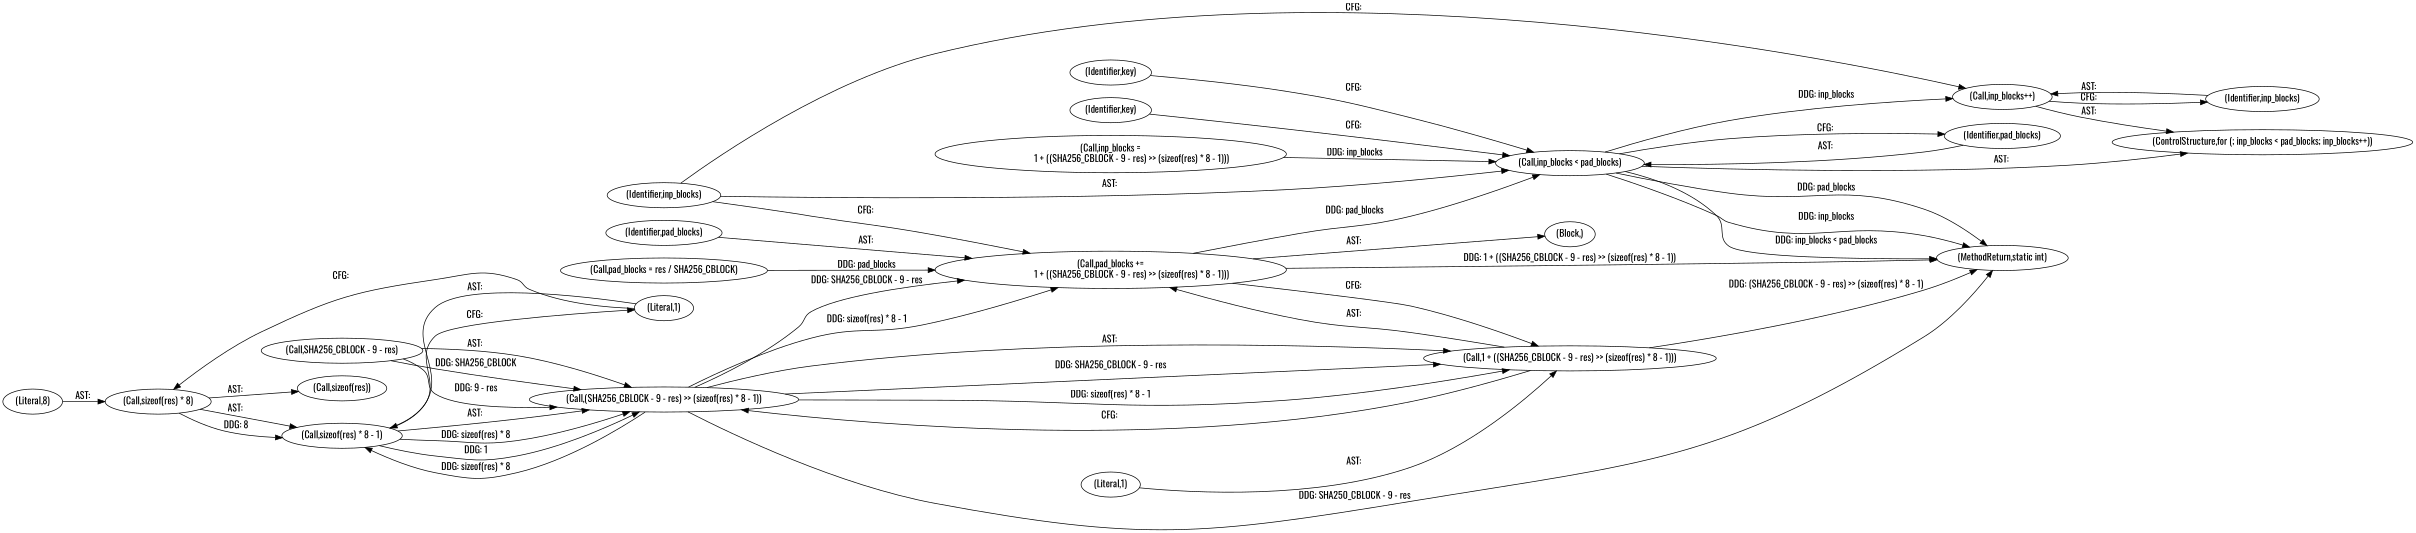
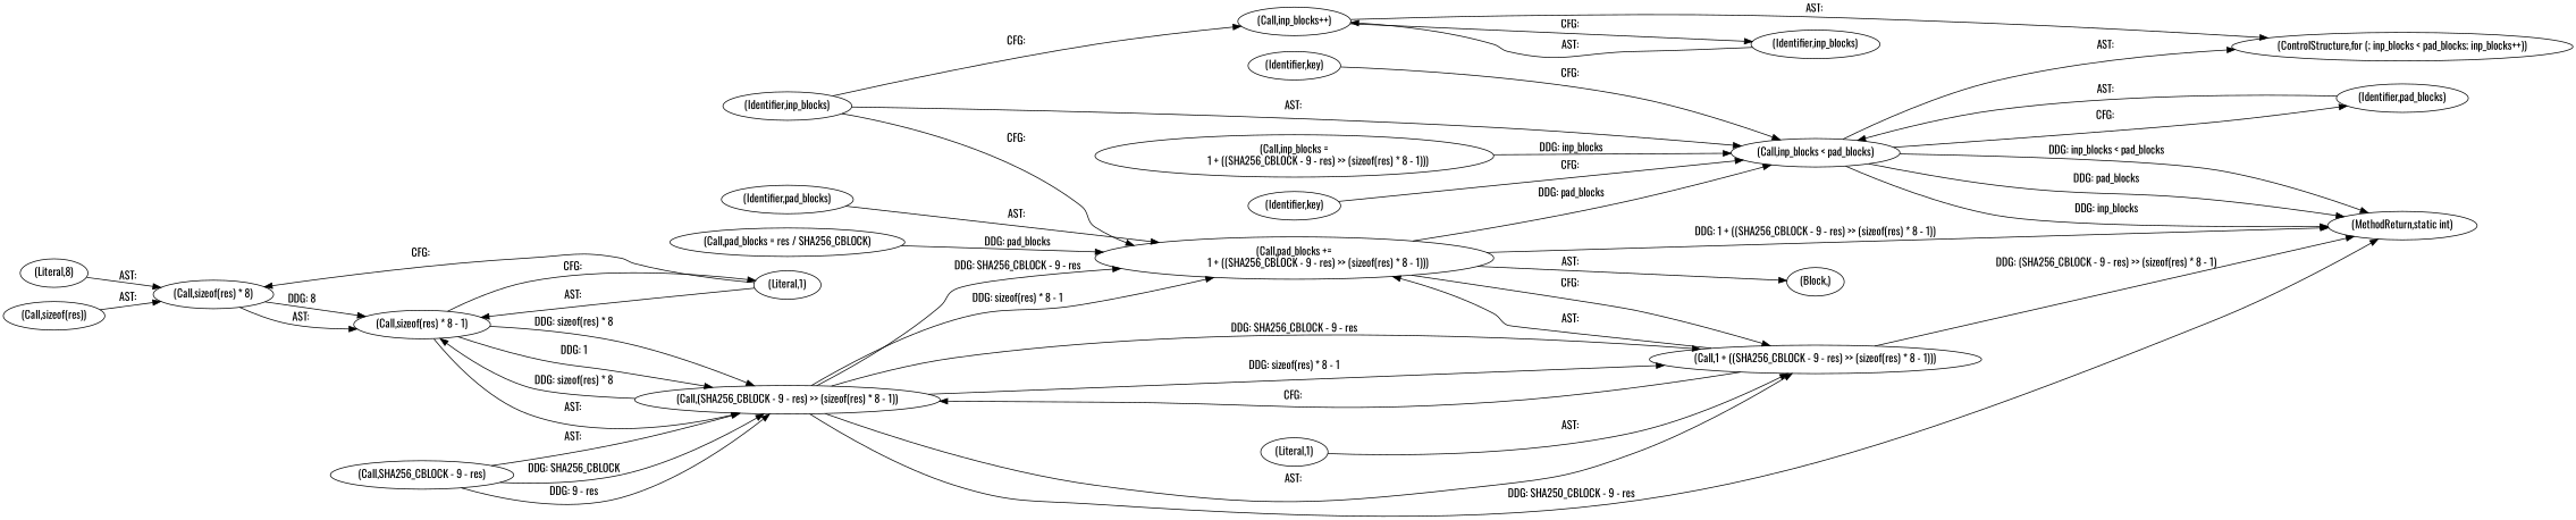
  digraph {
    fontname=Oswald
    rankdir=LR
    node [fontname=Oswald]
    edge [fontname=Oswald]
    n1 [label="(Call,sizeof(res) * 8)"]
    n2 [label="(Call,sizeof(res) * 8 - 1)"]
    n3 [label="(Call,(SHA256_CBLOCK - 9 - res) >> (sizeof(res) * 8 - 1))"]
    n4 [label="(Literal,1)"]
    n5 [label="(Literal,8)"]
    n6 [label="(Call,pad_blocks +=\n                    1 + ((SHA256_CBLOCK - 9 - res) >> (sizeof(res) * 8 - 1)))"]
    n7 [label="(Call,1 + ((SHA256_CBLOCK - 9 - res) >> (sizeof(res) * 8 - 1)))"]
    n8 [label="(MethodReturn,static int)"]
    n9 [label="(Call,inp_blocks < pad_blocks)"]
    n10 [label="(Block,)"]
    n11 [label="(Call,inp_blocks++)"]
    n12 [label="(ControlStructure,for (; inp_blocks < pad_blocks; inp_blocks++))"]
    n13 [label="(Identifier,pad_blocks)"]
    n14 [label="(Identifier,inp_blocks)"]
    n15 [label="(Call,inp_blocks =\n                    1 + ((SHA256_CBLOCK - 9 - res) >> (sizeof(res) * 8 - 1)))"]
    n16 [label="(Identifier,key)"]
    n17 [label="(Literal,1)"]
    n18 [label="(Identifier,inp_blocks)"]
    n19 [label="(Call,SHA256_CBLOCK - 9 - res)"]
    n20 [label="(Identifier,pad_blocks)"]
    n21 [label="(Call,pad_blocks = res / SHA256_CBLOCK)"]
    n22 [label="(Call,sizeof(res))"]
    n23 [label="(Identifier,key)"]
    n1 -> n2 [label="AST: "]
    n1 -> n2 [label="DDG: 8"]
    n2 -> n3 [label="AST: "]
    n2 -> n3 [label="DDG: sizeof(res) * 8"]
    n2 -> n3 [label="DDG: 1"]
    n2 -> n4 [label="CFG: "]
    n3 -> n2 [label="DDG: sizeof(res) * 8"]
    n3 -> n6 [label="DDG: SHA256_CBLOCK - 9 - res"]
    n3 -> n6 [label="DDG: sizeof(res) * 8 - 1"]
    n3 -> n7 [label="AST: "]
    n3 -> n7 [label="DDG: SHA256_CBLOCK - 9 - res"]
    n3 -> n7 [label="DDG: sizeof(res) * 8 - 1"]
    n3 -> n8 [label="DDG: SHA250_CBLOCK - 9 - res"]
    n4 -> n1 [label="CFG: "]
    n4 -> n2 [label="AST: "]
    n5 -> n1 [label="AST: "]
    n6 -> n7 [label="CFG: "]
    n6 -> n8 [label="DDG: 1 + ((SHA256_CBLOCK - 9 - res) >> (sizeof(res) * 8 - 1))"]
    n6 -> n9 [label="DDG: pad_blocks"]
    n6 -> n10 [label="AST: "]
    n7 -> n3 [label="CFG: "]
    n7 -> n6 [label="AST: "]
    n7 -> n8 [label="DDG: (SHA256_CBLOCK - 9 - res) >> (sizeof(res) * 8 - 1)"]
    n9 -> n8 [label="DDG: inp_blocks < pad_blocks"]
    n9 -> n8 [label="DDG: pad_blocks"]
    n9 -> n8 [label="DDG: inp_blocks"]
-   n9 -> n11 [label="DDG: inp_blocks"]
    n9 -> n12 [label="AST: "]
    n9 -> n13 [label="CFG: "]
    n11 -> n12 [label="AST: "]
    n11 -> n14 [label="CFG: "]
    n13 -> n9 [label="AST: "]
    n14 -> n11 [label="AST: "]
    n15 -> n9 [label="DDG: inp_blocks"]
    n16 -> n9 [label="CFG: "]
    n17 -> n7 [label="AST: "]
    n18 -> n6 [label="CFG: "]
    n18 -> n9 [label="AST: "]
    n18 -> n11 [label="CFG: "]
    n19 -> n3 [label="AST: "]
    n19 -> n3 [label="DDG: SHA256_CBLOCK"]
    n19 -> n3 [label="DDG: 9 - res"]
    n20 -> n6 [label="AST: "]
    n21 -> n6 [label="DDG: pad_blocks"]
-   n1 -> n22 [label="AST: "]
+   n22 -> n1 [label="AST: "]
    n23 -> n9 [label="CFG: "]
  }
